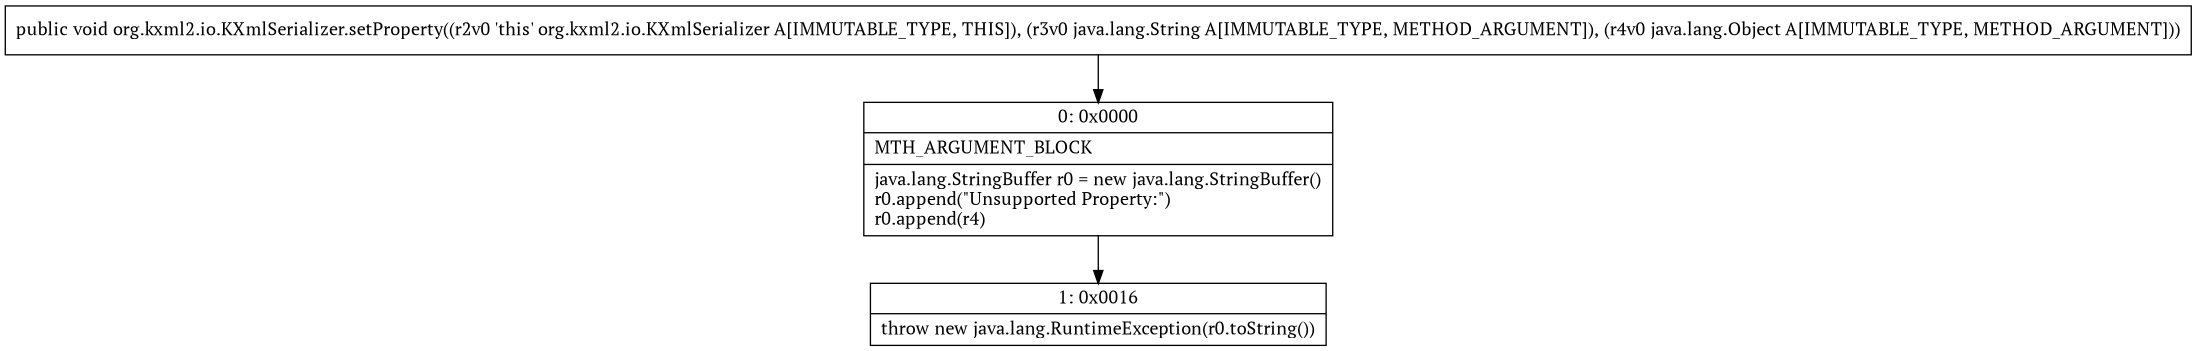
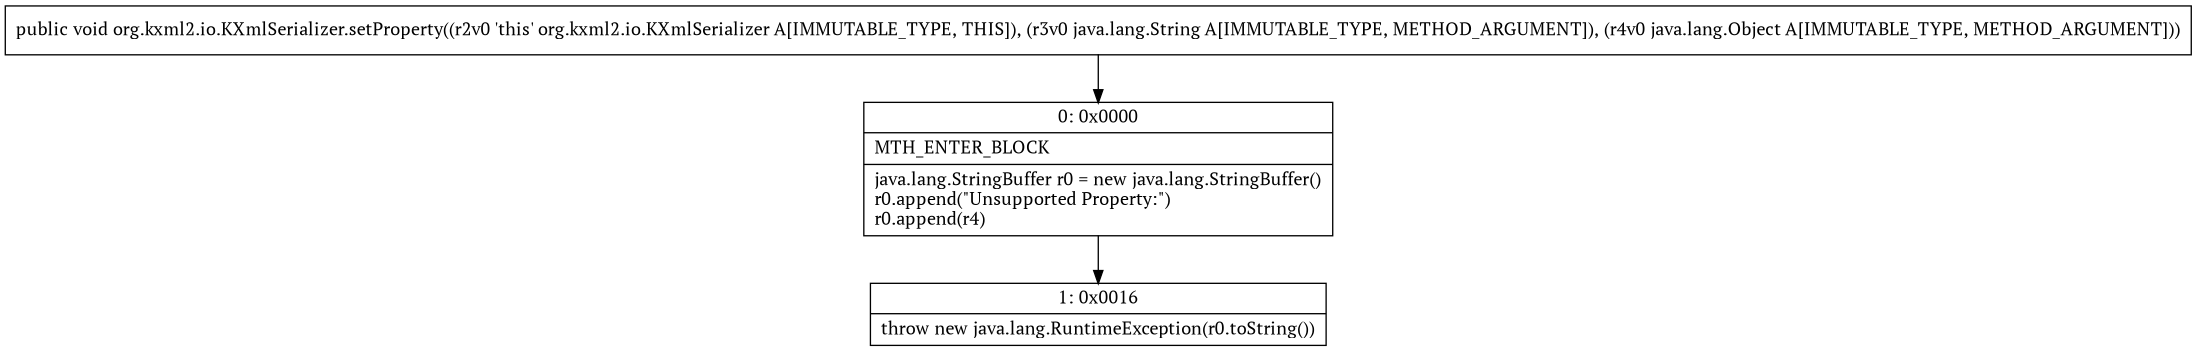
  digraph {
    fontname="PT Serif"
    node [shape=record fontname="PT Serif"]
    edge [fontname="PT Serif"]
-   n1 [label="{0\:\ 0x0000|MTH_ARGUMENT_BLOCK\l|java.lang.StringBuffer r0 = new java.lang.StringBuffer()\lr0.append(\"Unsupported Property:\")\lr0.append(r4)\l}"]
+   n1 [label="{0\:\ 0x0000|MTH_ENTER_BLOCK\l|java.lang.StringBuffer r0 = new java.lang.StringBuffer()\lr0.append(\"Unsupported Property:\")\lr0.append(r4)\l}"]
    n2 [label="{1\:\ 0x0016|throw new java.lang.RuntimeException(r0.toString())\l}"]
    n3 [label="{public void org.kxml2.io.KXmlSerializer.setProperty((r2v0 'this' org.kxml2.io.KXmlSerializer A[IMMUTABLE_TYPE, THIS]), (r3v0 java.lang.String A[IMMUTABLE_TYPE, METHOD_ARGUMENT]), (r4v0 java.lang.Object A[IMMUTABLE_TYPE, METHOD_ARGUMENT])) }"]
    n1 -> n2
    n3 -> n1
  }
